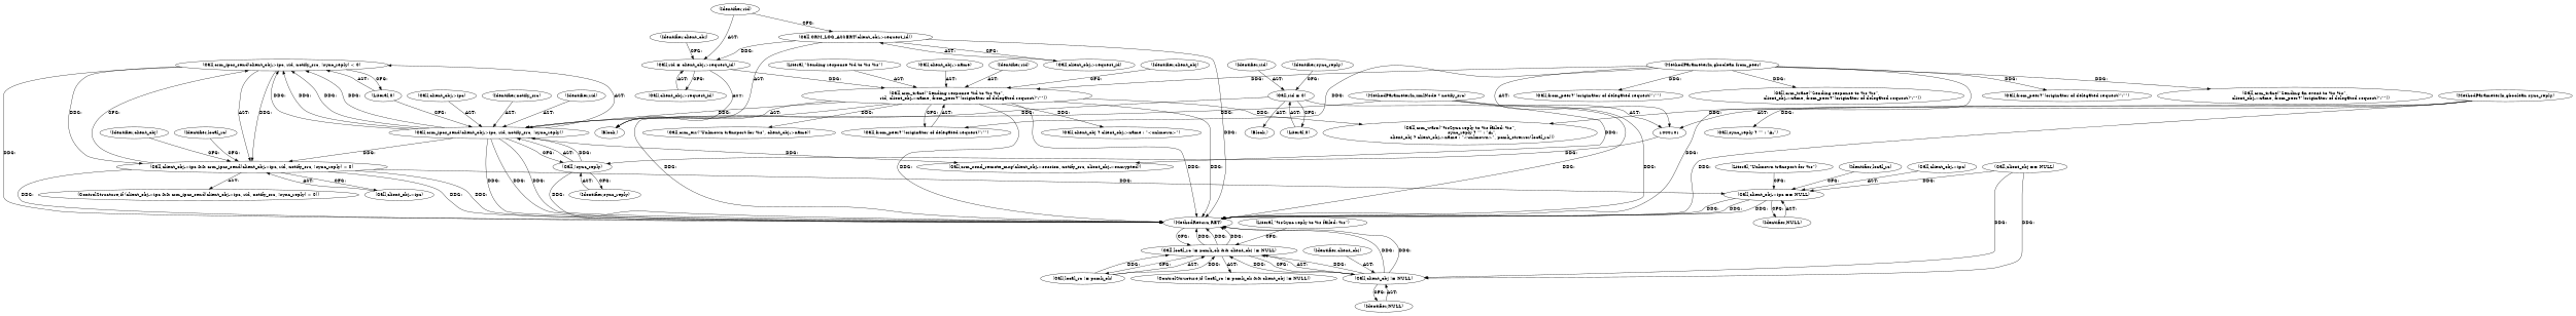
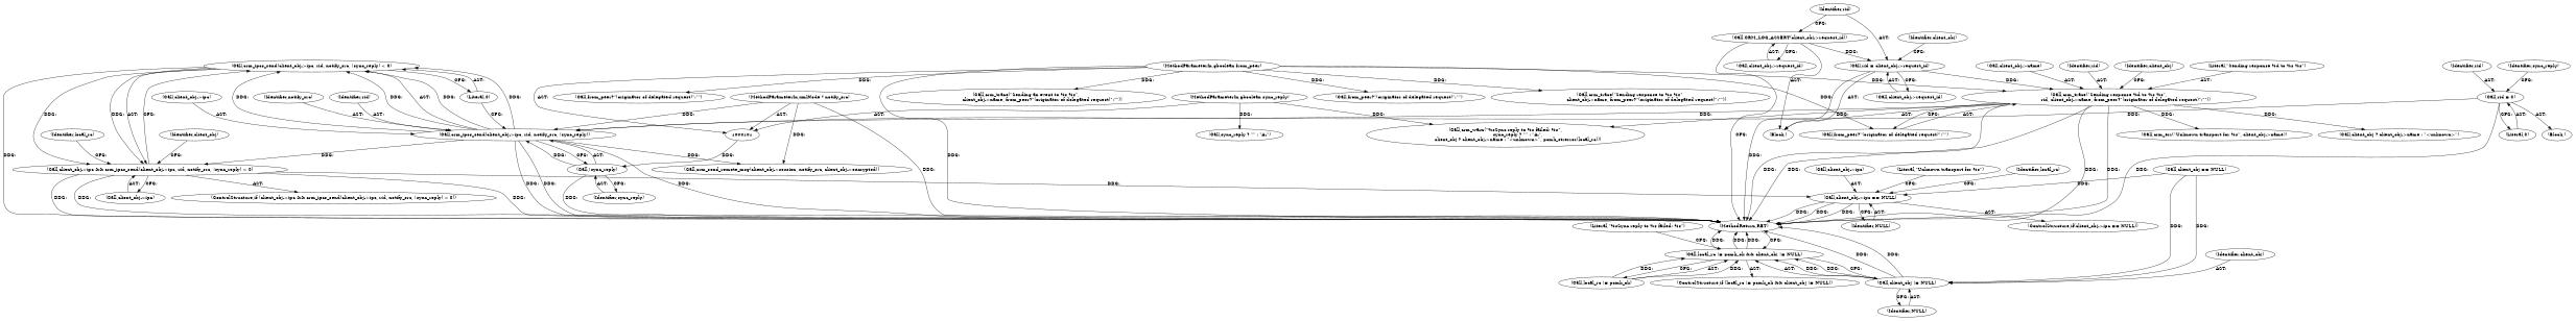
  digraph {
    n1 [label="(Call,crm_ipcs_send(client_obj->ipc, rid, notify_src, !sync_reply) < 0)"]
    n2 [label="(Call,client_obj->ipc && crm_ipcs_send(client_obj->ipc, rid, notify_src, !sync_reply) < 0)"]
    n3 [label="(Literal,0)"]
    n4 [label="(MethodReturn,RET)"]
    n5 [label="(Call,client_obj->ipc == NULL)"]
    n6 [label="(ControlStructure,if (client_obj->ipc && crm_ipcs_send(client_obj->ipc, rid, notify_src, !sync_reply) < 0))"]
    n7 [label="(Call,client_obj->ipc)"]
    n8 [label="(Call,crm_ipcs_send(client_obj->ipc, rid, notify_src, !sync_reply))"]
    n9 [label="(Call,local_rc != pcmk_ok && client_obj != NULL)"]
    n10 [label="(Call,!sync_reply)"]
    n11 [label="(Call,crm_send_remote_msg(client_obj->session, notify_src, client_obj->encrypted))"]
    n12 [label="(Identifier,sync_reply)"]
    n13 [label="(Call,crm_trace(\"Sending response %d to %s %s\",\n                       rid, client_obj->name, from_peer?\"(originator of delegated request)\":\"\"))"]
    n14 [label="(Block,)"]
    n15 [label="(Call,crm_err(\"Unknown transport for %s\", client_obj->name))"]
    n16 [label="(Call,client_obj ? client_obj->name : \"<unknown>\")"]
    n17 [label="(Call,from_peer?\"(originator of delegated request)\":\"\")"]
    n18 [label="(Call,crm_warn(\"%sSync reply to %s failed: %s\",\n                 sync_reply ? \"\" : \"A-\",\n                 client_obj ? client_obj->name : \"<unknown>\", pcmk_strerror(local_rc)))"]
    n19 [label="(Call,rid = client_obj->request_id)"]
    n20 [label="(Call,client_obj->request_id)"]
    n21 [label="(Call,CRM_LOG_ASSERT(client_obj->request_id))"]
    n22 [label="(Call,client_obj->request_id)"]
    n23 [label="(MethodParameterIn,gboolean from_peer)"]
    n24 [label="(Call,from_peer?\"(originator of delegated request)\":\"\")"]
    n25 [label="(Call,crm_trace(\"Sending an event to %s %s\",\n                      client_obj->name, from_peer?\"(originator of delegated request)\":\"\"))"]
    n26 [label="(Call,from_peer?\"(originator of delegated request)\":\"\")"]
    n27 [label="(Call,crm_trace(\"Sending response to %s %s\",\n                      client_obj->name, from_peer?\"(originator of delegated request)\":\"\"))"]
    1000101
    n29 [label="(Call,rid = 0)"]
    n30 [label="(Block,)"]
    n31 [label="(Literal,0)"]
    n32 [label="(MethodParameterIn,xmlNode * notify_src)"]
    n33 [label="(MethodParameterIn,gboolean sync_reply)"]
    n34 [label="(Call,sync_reply ? \"\" : \"A-\")"]
+   n35 [label="(ControlStructure,if(client_obj->ipc == NULL))"]
    n36 [label="(Identifier,NULL)"]
    n37 [label="(Call,client_obj != NULL)"]
    n38 [label="(Identifier,NULL)"]
    n39 [label="(Call,local_rc != pcmk_ok)"]
    n40 [label="(ControlStructure,if (local_rc != pcmk_ok && client_obj != NULL))"]
    n41 [label="(Identifier,client_obj)"]
    n42 [label="(Literal,\"Sending response %d to %s %s\")"]
    n43 [label="(Identifier,local_rc)"]
    n44 [label="(Call,client_obj == NULL)"]
    n45 [label="(Call,client_obj->ipc)"]
    n46 [label="(Identifier,rid)"]
    n47 [label="(Identifier,local_rc)"]
    n48 [label="(Identifier,client_obj)"]
    n49 [label="(Identifier,rid)"]
    n50 [label="(Call,client_obj->name)"]
    n51 [label="(Identifier,rid)"]
    n52 [label="(Literal,\"%sSync reply to %s failed: %s\")"]
    n53 [label="(Identifier,client_obj)"]
    n54 [label="(Call,client_obj->ipc)"]
    n55 [label="(Literal,\"Unknown transport for %s\")"]
    n56 [label="(Identifier,client_obj)"]
    n57 [label="(Identifier,sync_reply)"]
    n58 [label="(Identifier,notify_src)"]
    n59 [label="(Identifier,rid)"]
    n1 -> n2 [label="AST: "]
    n1 -> n2 [label="DDG: "]
    n1 -> n2 [label="DDG: "]
    n1 -> n3 [label="CFG: "]
    n1 -> n4 [label="DDG: "]
    n2 -> n1 [label="CFG: "]
    n2 -> n4 [label="DDG: "]
    n2 -> n4 [label="DDG: "]
    n2 -> n4 [label="DDG: "]
    n2 -> n5 [label="DDG: "]
    n2 -> n6 [label="AST: "]
    n2 -> n7 [label="CFG: "]
    n3 -> n1 [label="AST: "]
    n3 -> n8 [label="CFG: "]
    n4 -> n9 [label="CFG: "]
    n5 -> n4 [label="DDG: "]
    n5 -> n4 [label="DDG: "]
    n5 -> n4 [label="DDG: "]
+   n5 -> n35 [label="AST: "]
    n5 -> n36 [label="CFG: "]
    n7 -> n2 [label="AST: "]
    n8 -> n1 [label="AST: "]
    n8 -> n1 [label="DDG: "]
    n8 -> n1 [label="DDG: "]
    n8 -> n1 [label="DDG: "]
    n8 -> n1 [label="DDG: "]
    n8 -> n2 [label="DDG: "]
    n8 -> n4 [label="DDG: "]
    n8 -> n4 [label="DDG: "]
    n8 -> n4 [label="DDG: "]
    n8 -> n10 [label="CFG: "]
    n8 -> n11 [label="DDG: "]
    n9 -> n4 [label="DDG: "]
    n9 -> n4 [label="DDG: "]
    n9 -> n4 [label="DDG: "]
    n9 -> n37 [label="CFG: "]
    n9 -> n39 [label="CFG: "]
    n9 -> n40 [label="AST: "]
    n10 -> n4 [label="DDG: "]
    n10 -> n8 [label="AST: "]
    n10 -> n8 [label="DDG: "]
    n10 -> n12 [label="CFG: "]
    n12 -> n10 [label="AST: "]
    n13 -> n4 [label="DDG: "]
    n13 -> n4 [label="DDG: "]
    n13 -> n4 [label="DDG: "]
    n13 -> n4 [label="DDG: "]
    n13 -> n8 [label="DDG: "]
    n13 -> n14 [label="AST: "]
    n13 -> n15 [label="DDG: "]
    n13 -> n16 [label="DDG: "]
    n13 -> n17 [label="CFG: "]
    n13 -> n18 [label="DDG: "]
    n17 -> n13 [label="AST: "]
    n19 -> n13 [label="DDG: "]
    n19 -> n14 [label="AST: "]
    n19 -> n20 [label="CFG: "]
    n20 -> n19 [label="AST: "]
-   n21 -> n4 [label="DDG: "]
+   n21 -> n4 [label="CFG: "]
    n21 -> n14 [label="AST: "]
    n21 -> n19 [label="DDG: "]
    n21 -> n22 [label="CFG: "]
    n22 -> n21 [label="AST: "]
    n23 -> n4 [label="DDG: "]
    n23 -> n13 [label="DDG: "]
    n23 -> n17 [label="DDG: "]
    n23 -> n24 [label="DDG: "]
    n23 -> n25 [label="DDG: "]
    n23 -> n26 [label="DDG: "]
    n23 -> n27 [label="DDG: "]
    n23 -> 1000101 [label="AST: "]
    1000101 -> n10 [label="DDG: "]
    n29 -> n4 [label="DDG: "]
    n29 -> n8 [label="DDG: "]
    n29 -> n30 [label="AST: "]
    n29 -> n31 [label="CFG: "]
    n31 -> n29 [label="AST: "]
    n32 -> n4 [label="DDG: "]
    n32 -> n8 [label="DDG: "]
    n32 -> n11 [label="DDG: "]
    n32 -> 1000101 [label="AST: "]
-   n33 -> n4 [label="DDG: "]
+   n19 -> n4 [label="DDG: "]
    n33 -> n18 [label="DDG: "]
    n33 -> 1000101 [label="AST: "]
    n33 -> n34 [label="DDG: "]
    n36 -> n5 [label="AST: "]
    n37 -> n4 [label="DDG: "]
    n37 -> n4 [label="DDG: "]
    n37 -> n9 [label="AST: "]
    n37 -> n9 [label="DDG: "]
    n37 -> n9 [label="DDG: "]
    n37 -> n38 [label="CFG: "]
    n38 -> n37 [label="AST: "]
    n39 -> n9 [label="AST: "]
    n39 -> n9 [label="DDG: "]
    n39 -> n9 [label="DDG: "]
    n41 -> n2 [label="CFG: "]
    n42 -> n13 [label="AST: "]
    n43 -> n2 [label="CFG: "]
    n44 -> n5 [label="DDG: "]
    n44 -> n37 [label="DDG: "]
    n44 -> n37 [label="DDG: "]
    n45 -> n8 [label="AST: "]
    n46 -> n19 [label="AST: "]
    n46 -> n21 [label="CFG: "]
    n47 -> n5 [label="CFG: "]
    n48 -> n37 [label="AST: "]
    n49 -> n29 [label="AST: "]
    n50 -> n13 [label="AST: "]
    n51 -> n13 [label="AST: "]
    n52 -> n9 [label="CFG: "]
    n53 -> n19 [label="CFG: "]
    n54 -> n5 [label="AST: "]
    n55 -> n5 [label="CFG: "]
    n56 -> n13 [label="CFG: "]
    n57 -> n29 [label="CFG: "]
    n58 -> n8 [label="AST: "]
    n59 -> n8 [label="AST: "]
  }
